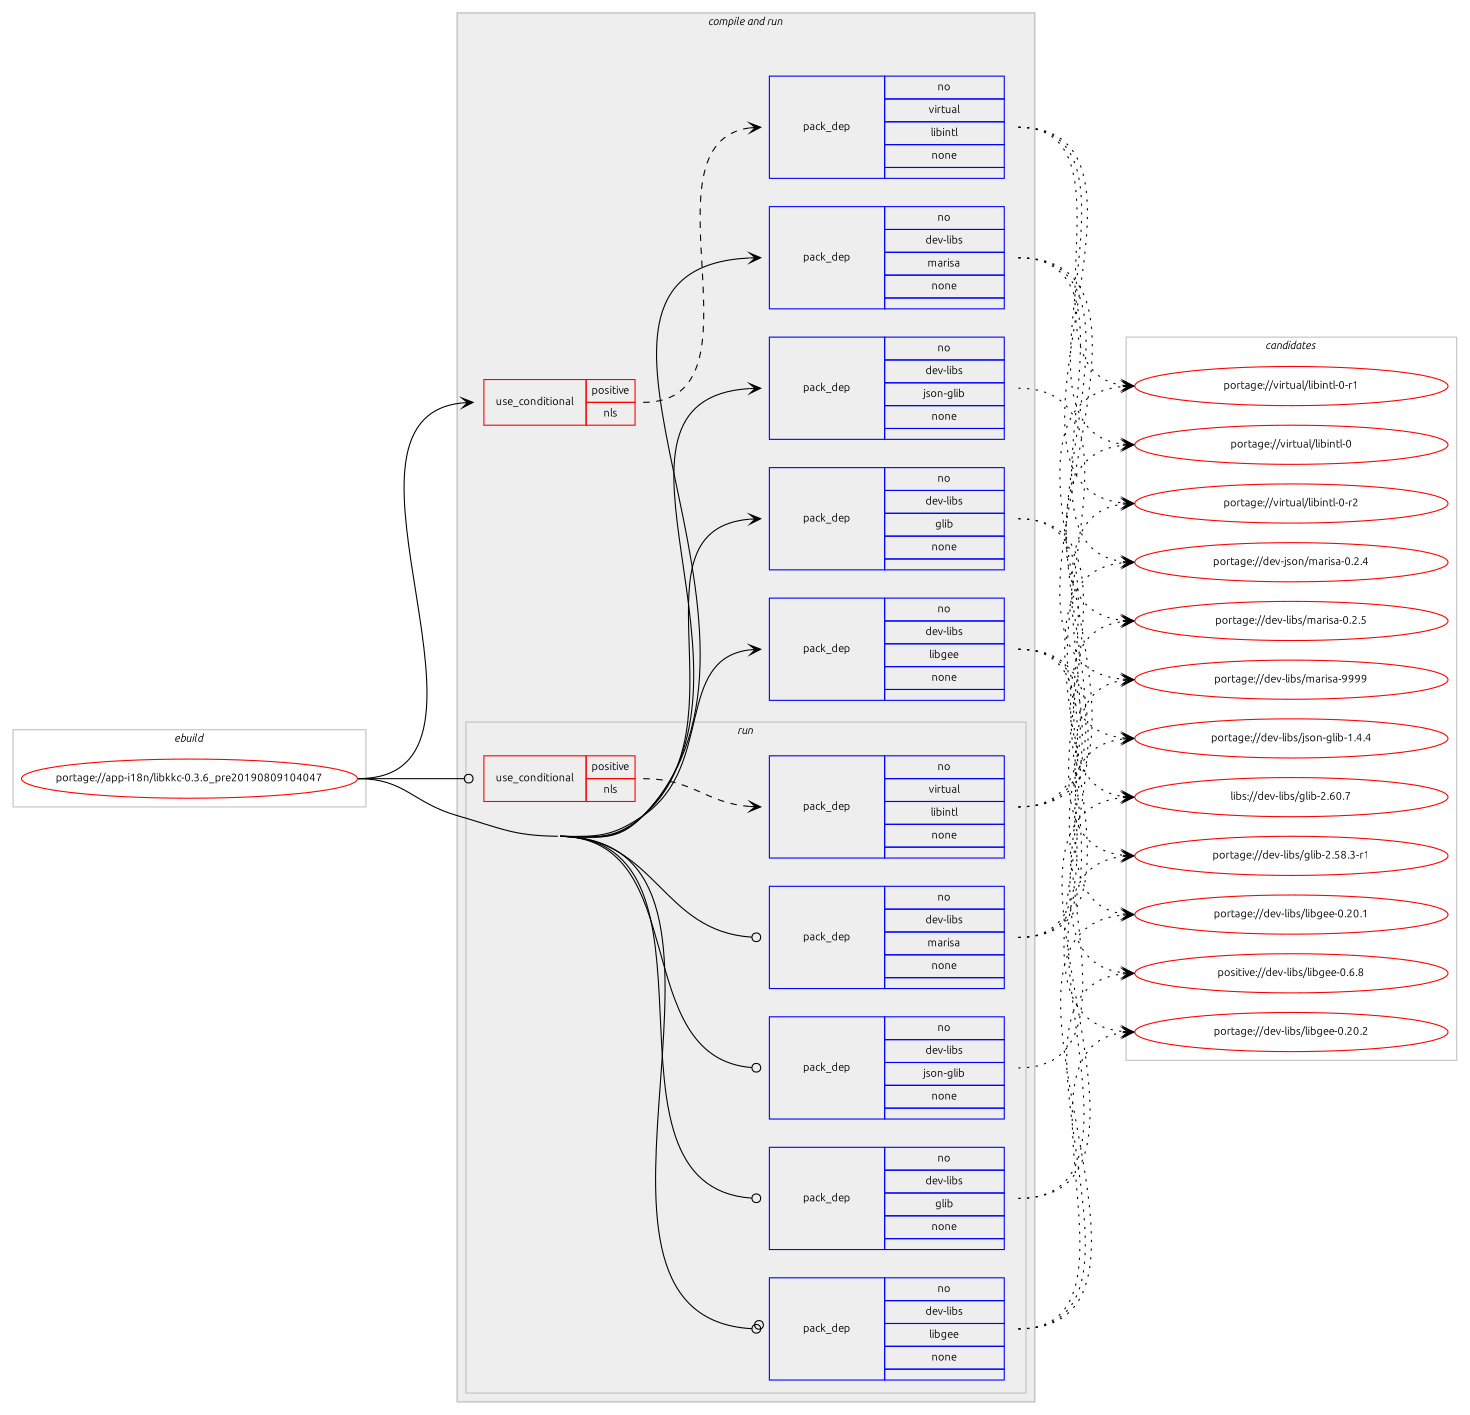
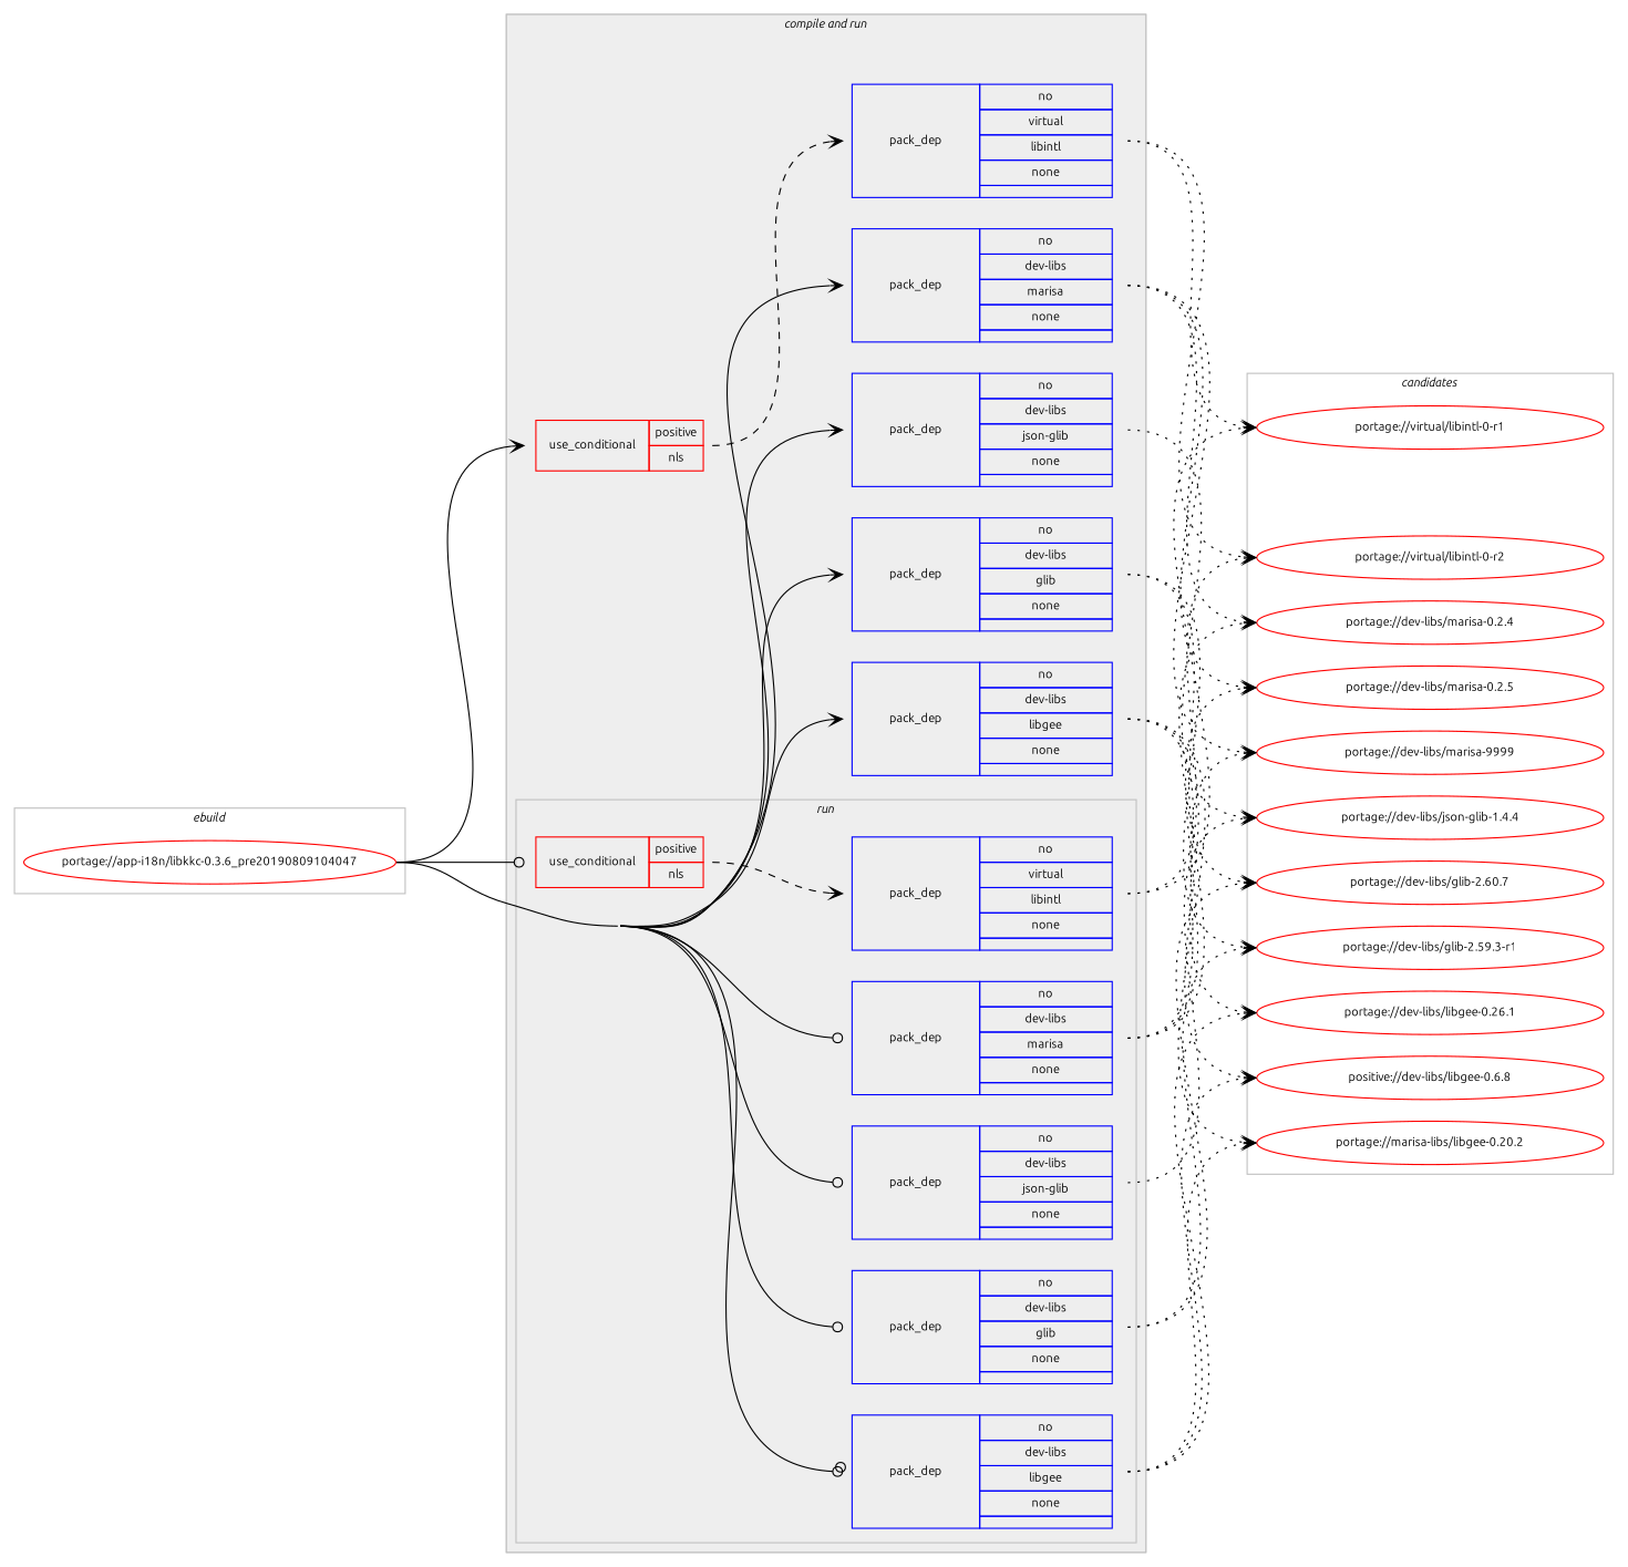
  digraph {
    compound=true
    concentrate=true
    fontname=Ubuntu
    fontsize=10
    newrank=true
    rankdir=LR
    ranksep=1.5
    node [color=red fontname=Ubuntu fontsize=10]
    edge [arrowhead=vee fontname=Ubuntu headport=w style=dotted tailport=e weight=100]
    n1 [label="portage://app-i18n/libkkc-0.3.6_pre20190809104047" width=4]
    n2 [color=blue label=<<TABLE BORDER="0" CELLBORDER="1" CELLSPACING="0" CELLPADDING="4" WIDTH="220"><TR><TD ROWSPAN="6" CELLPADDING="30">pack_dep</TD></TR><TR><TD WIDTH="110">no</TD></TR><TR><TD>virtual</TD></TR><TR><TD>libintl</TD></TR><TR><TD>none</TD></TR><TR><TD></TD></TR></TABLE>> shape=none]
    n3 [label=<<TABLE BORDER="0" CELLBORDER="1" CELLSPACING="0" CELLPADDING="4"><TR><TD ROWSPAN="3" CELLPADDING="10">use_conditional</TD></TR><TR><TD>positive</TD></TR><TR><TD>nls</TD></TR></TABLE>> shape=none]
    n4 [color=blue label=<<TABLE BORDER="0" CELLBORDER="1" CELLSPACING="0" CELLPADDING="4" WIDTH="220"><TR><TD ROWSPAN="6" CELLPADDING="30">pack_dep</TD></TR><TR><TD WIDTH="110">no</TD></TR><TR><TD>dev-libs</TD></TR><TR><TD>glib</TD></TR><TR><TD>none</TD></TR><TR><TD></TD></TR></TABLE>> shape=none]
    n5 [color=blue label=<<TABLE BORDER="0" CELLBORDER="1" CELLSPACING="0" CELLPADDING="4" WIDTH="220"><TR><TD ROWSPAN="6" CELLPADDING="30">pack_dep</TD></TR><TR><TD WIDTH="110">no</TD></TR><TR><TD>dev-libs</TD></TR><TR><TD>json-glib</TD></TR><TR><TD>none</TD></TR><TR><TD></TD></TR></TABLE>> shape=none]
    n6 [color=blue label=<<TABLE BORDER="0" CELLBORDER="1" CELLSPACING="0" CELLPADDING="4" WIDTH="220"><TR><TD ROWSPAN="6" CELLPADDING="30">pack_dep</TD></TR><TR><TD WIDTH="110">no</TD></TR><TR><TD>dev-libs</TD></TR><TR><TD>libgee</TD></TR><TR><TD>none</TD></TR><TR><TD></TD></TR></TABLE>> shape=none]
    n7 [color=blue label=<<TABLE BORDER="0" CELLBORDER="1" CELLSPACING="0" CELLPADDING="4" WIDTH="220"><TR><TD ROWSPAN="6" CELLPADDING="30">pack_dep</TD></TR><TR><TD WIDTH="110">no</TD></TR><TR><TD>dev-libs</TD></TR><TR><TD>marisa</TD></TR><TR><TD>none</TD></TR><TR><TD></TD></TR></TABLE>> shape=none]
    n8 [color=blue label=<<TABLE BORDER="0" CELLBORDER="1" CELLSPACING="0" CELLPADDING="4" WIDTH="220"><TR><TD ROWSPAN="6" CELLPADDING="30">pack_dep</TD></TR><TR><TD WIDTH="110">no</TD></TR><TR><TD>dev-libs</TD></TR><TR><TD>marisa</TD></TR><TR><TD>none</TD></TR><TR><TD></TD></TR></TABLE>> shape=none]
    n9 [color=blue label=<<TABLE BORDER="0" CELLBORDER="1" CELLSPACING="0" CELLPADDING="4" WIDTH="220"><TR><TD ROWSPAN="6" CELLPADDING="30">pack_dep</TD></TR><TR><TD WIDTH="110">no</TD></TR><TR><TD>virtual</TD></TR><TR><TD>libintl</TD></TR><TR><TD>none</TD></TR><TR><TD></TD></TR></TABLE>> shape=none]
    n10 [label=<<TABLE BORDER="0" CELLBORDER="1" CELLSPACING="0" CELLPADDING="4"><TR><TD ROWSPAN="3" CELLPADDING="10">use_conditional</TD></TR><TR><TD>positive</TD></TR><TR><TD>nls</TD></TR></TABLE>> shape=none]
    n11 [color=blue label=<<TABLE BORDER="0" CELLBORDER="1" CELLSPACING="0" CELLPADDING="4" WIDTH="220"><TR><TD ROWSPAN="6" CELLPADDING="30">pack_dep</TD></TR><TR><TD WIDTH="110">no</TD></TR><TR><TD>dev-libs</TD></TR><TR><TD>libgee</TD></TR><TR><TD>none</TD></TR><TR><TD></TD></TR></TABLE>> shape=none]
    n12 [color=blue label=<<TABLE BORDER="0" CELLBORDER="1" CELLSPACING="0" CELLPADDING="4" WIDTH="220"><TR><TD ROWSPAN="6" CELLPADDING="30">pack_dep</TD></TR><TR><TD WIDTH="110">no</TD></TR><TR><TD>dev-libs</TD></TR><TR><TD>glib</TD></TR><TR><TD>none</TD></TR><TR><TD></TD></TR></TABLE>> shape=none]
    n13 [color=blue label=<<TABLE BORDER="0" CELLBORDER="1" CELLSPACING="0" CELLPADDING="4" WIDTH="220"><TR><TD ROWSPAN="6" CELLPADDING="30">pack_dep</TD></TR><TR><TD WIDTH="110">no</TD></TR><TR><TD>dev-libs</TD></TR><TR><TD>json-glib</TD></TR><TR><TD>none</TD></TR><TR><TD></TD></TR></TABLE>> shape=none]
    n14 [label="portage://virtual/libintl-0-r2" width=4]
    n15 [label="portage://virtual/libintl-0-r1" width=4]
-   n16 [label="portage://virtual/libintl-0" width=4]
-   n17 [label="libs://dev-libs/glib-2.60.7" width=4]
-   n18 [label="portage://dev-libs/glib-2.58.3-r1" width=4]
+   n17 [label="portage://dev-libs/glib-2.60.7" width=4]
+   n18 [label="portage://dev-libs/glib-2.59.3-r1" width=4]
    n19 [label="portage://dev-libs/json-glib-1.4.4" width=4]
    n20 [label="positive://dev-libs/libgee-0.6.8" width=4]
-   n21 [label="portage://dev-libs/libgee-0.20.2" width=4]
-   n22 [label="portage://dev-libs/libgee-0.20.1" width=4]
+   n21 [label="portage://marisa-libs/libgee-0.20.2" width=4]
+   n22 [label="portage://dev-libs/libgee-0.26.1" width=4]
    n23 [label="portage://dev-libs/marisa-9999" width=4]
    n24 [label="portage://dev-libs/marisa-0.2.5" width=4]
-   n25 [label="portage://dev-json/marisa-0.2.4" width=4]
+   n25 [label="portage://dev-libs/marisa-0.2.4" width=4]
    subgraph cluster_1 {
      color=gray
      label=<<i>ebuild</i>>
      n1
    }
    subgraph cluster_2 {
      color=gray
      label=<<i>dependencies</i>>
      subgraph cluster_3 {
        color=gray
        fillcolor="#eeeeee"
        label=<<i>compile</i>>
        style=filled
        subgraph sub_4 {
          color=gray
          fillcolor="#eeeeee"
          label=<<i>compile</i>>
          style=filled
          n3
          subgraph sub_5 {
            color=gray
            fillcolor="#eeeeee"
            label=<<i>compile</i>>
            style=filled
            n2
          }
        }
        subgraph sub_6 {
          color=gray
          fillcolor="#eeeeee"
          label=<<i>compile</i>>
          style=filled
          n4
        }
        subgraph sub_7 {
          color=gray
          fillcolor="#eeeeee"
          label=<<i>compile</i>>
          style=filled
          n5
        }
        subgraph sub_8 {
          color=gray
          fillcolor="#eeeeee"
          label=<<i>compile</i>>
          style=filled
          n6
        }
        subgraph sub_9 {
          color=gray
          fillcolor="#eeeeee"
          label=<<i>compile</i>>
          style=filled
          n7
        }
      }
      subgraph cluster_10 {
        color=gray
        fillcolor="#eeeeee"
        label=<<i>compile and run</i>>
        style=filled
      }
      subgraph cluster_11 {
        color=gray
        fillcolor="#eeeeee"
        label=<<i>run</i>>
        style=filled
        subgraph sub_12 {
          color=gray
          fillcolor="#eeeeee"
          label=<<i>run</i>>
          style=filled
          n8
        }
        subgraph sub_13 {
          color=gray
          fillcolor="#eeeeee"
          label=<<i>run</i>>
          style=filled
          n10
          subgraph sub_14 {
            color=gray
            fillcolor="#eeeeee"
            label=<<i>run</i>>
            style=filled
            n9
          }
        }
        subgraph sub_15 {
          color=gray
          fillcolor="#eeeeee"
          label=<<i>run</i>>
          style=filled
          n11
        }
        subgraph sub_16 {
          color=gray
          fillcolor="#eeeeee"
          label=<<i>run</i>>
          style=filled
          n12
        }
        subgraph sub_17 {
          color=gray
          fillcolor="#eeeeee"
          label=<<i>run</i>>
          style=filled
          n13
        }
      }
    }
    subgraph cluster_18 {
      color=gray
      label=<<i>candidates</i>>
      rank=same
      subgraph sub_19 {
        color=black
        label=<<i>candidates</i>>
        nodesep=1
        rank=same
        n14
        n15
-       n16
      }
      subgraph sub_20 {
        color=black
        label=<<i>candidates</i>>
        nodesep=1
        rank=same
        n17
        n18
      }
      subgraph sub_21 {
        color=black
        label=<<i>candidates</i>>
        nodesep=1
        rank=same
        n19
      }
      subgraph sub_22 {
        color=black
        label=<<i>candidates</i>>
        nodesep=1
        rank=same
        n20
        n21
        n22
      }
      subgraph sub_23 {
        color=black
        label=<<i>candidates</i>>
        nodesep=1
        rank=same
        n23
        n24
        n25
      }
      subgraph sub_24 {
        color=black
        label=<<i>candidates</i>>
        nodesep=1
        rank=same
        n14
        n15
-       n16
      }
      subgraph sub_25 {
        color=black
        label=<<i>candidates</i>>
        nodesep=1
        rank=same
        n17
        n18
      }
      subgraph sub_26 {
        color=black
        label=<<i>candidates</i>>
        nodesep=1
        rank=same
        n19
      }
      subgraph sub_27 {
        color=black
        label=<<i>candidates</i>>
        nodesep=1
        rank=same
        n20
        n21
        n22
      }
      subgraph sub_28 {
        color=black
        label=<<i>candidates</i>>
        nodesep=1
        rank=same
        n23
        n24
        n25
      }
    }
    n1 -> n3 [style=solid weight=20]
    n1 -> n4 [style=solid weight=20]
    n1 -> n5 [style=solid weight=20]
    n1 -> n6 [style=solid weight=20]
    n1 -> n7 [style=solid weight=20]
    n1 -> n8 [arrowhead=odot style=solid weight=20]
    n1 -> n10 [arrowhead=odot style=solid weight=20]
    n1 -> n11 [arrowhead=odot style=solid weight=20]
    n1 -> n12 [arrowhead=odot style=solid weight=20]
    n1 -> n13 [arrowhead=odot style=solid weight=20]
    n2 -> n14
    n2 -> n15
-   n2 -> n16
    n3 -> n2 [style=dashed weight=20]
    n4 -> n17
    n4 -> n18
    n5 -> n19
    n6 -> n20
    n6 -> n21
    n6 -> n22
    n7 -> n23
    n7 -> n24
    n7 -> n25
    n8 -> n23
    n8 -> n24
    n8 -> n25
    n9 -> n14
    n9 -> n15
-   n9 -> n16
    n10 -> n9 [style=dashed weight=20]
    n11 -> n20
    n11 -> n21
    n11 -> n22
    n12 -> n17
    n12 -> n18
    n13 -> n19
  }
